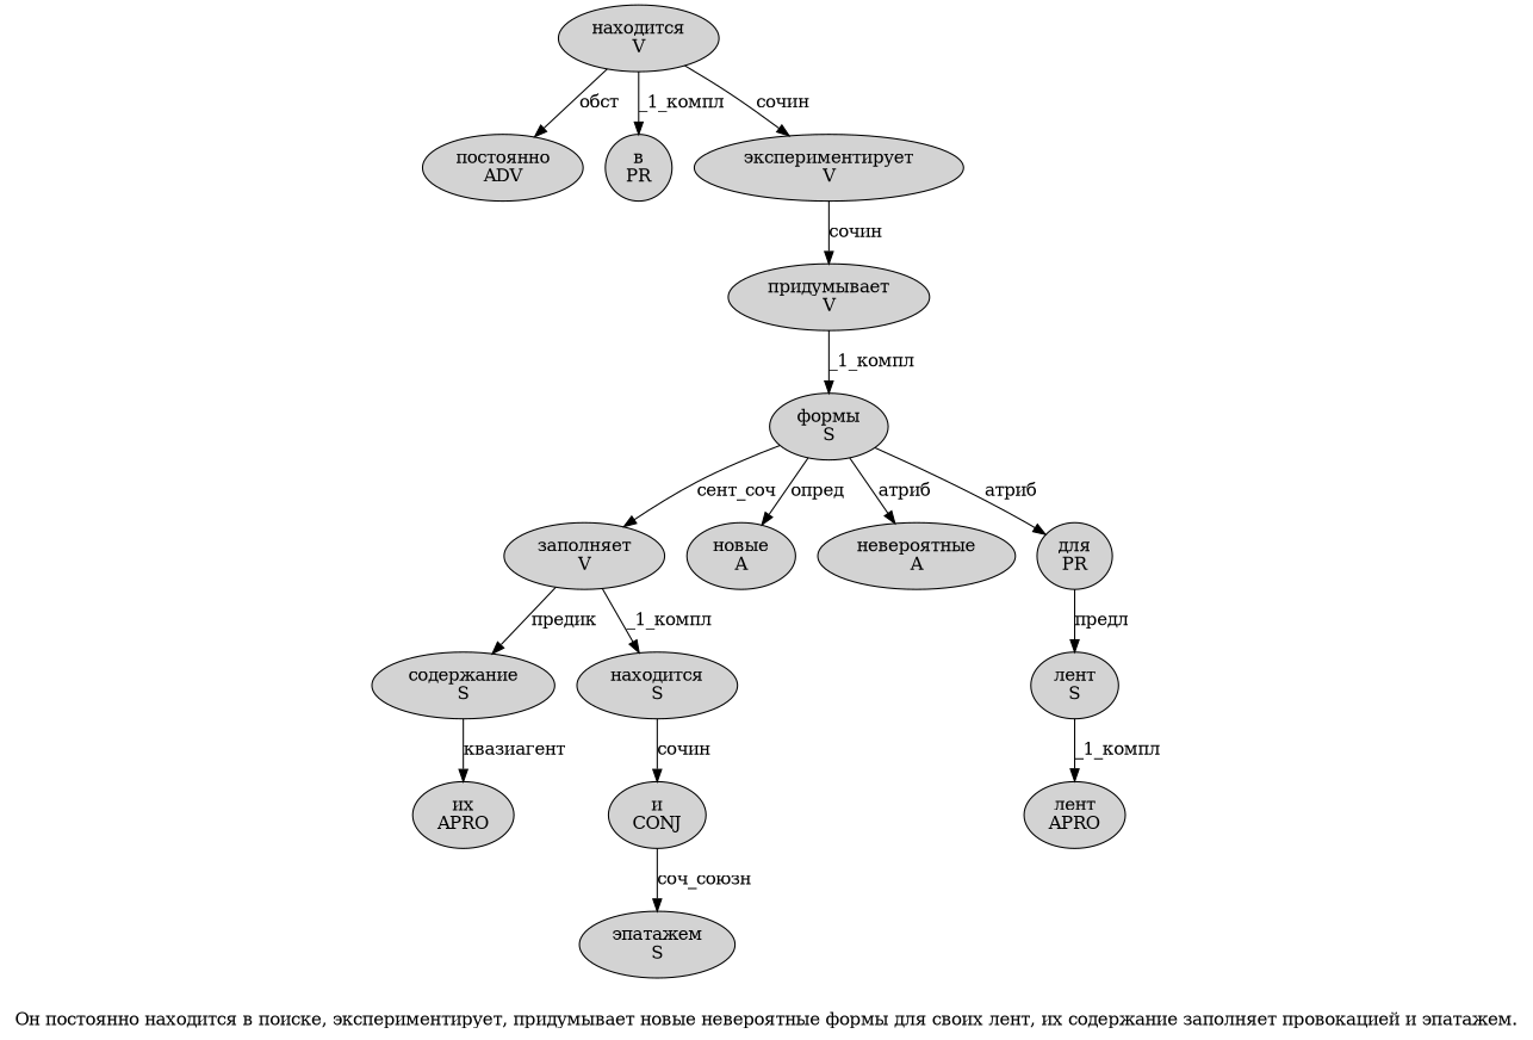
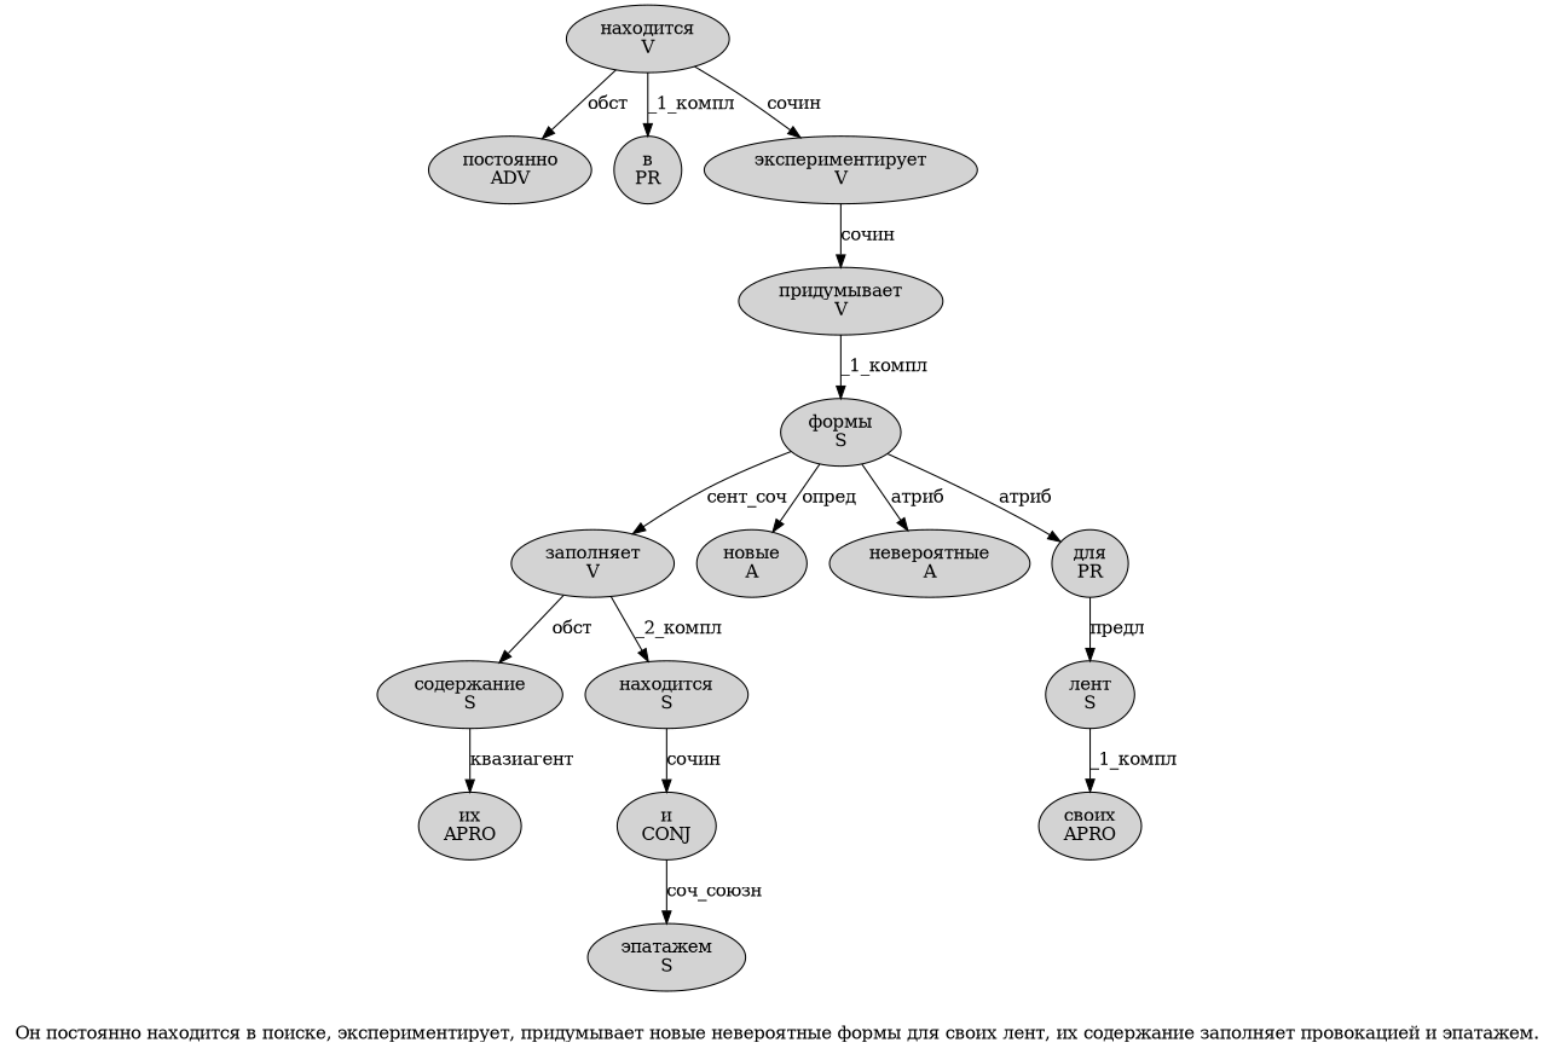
  digraph {
    label="Он постоянно находится в поиске, экспериментирует, придумывает новые невероятные формы для своих лент, их содержание заполняет провокацией и эпатажем."
    node [fillcolor=lightgray penwidth=1 shape=ellipse style=filled]
    n1 [label="постоянно\nADV"]
    n2 [label="находится\nV"]
    n3 [label="в\nPR"]
    n4 [label="экспериментирует\nV"]
    n5 [label="придумывает\nV"]
    n6 [label="формы\nS"]
    n7 [label="заполняет\nV"]
    n8 [label="новые\nA"]
    n9 [label="невероятные\nA"]
    n10 [label="для\nPR"]
    n11 [label="содержание\nS"]
    n12 [label="находится\nS"]
    n13 [label="лент\nS"]
-   n14 [label="лент\nAPRO"]
+   n14 [label="своих\nAPRO"]
    n15 [label="их\nAPRO"]
    n16 [label="и\nCONJ"]
    n17 [label="эпатажем\nS"]
    n2 -> n1 [label="обст"]
    n2 -> n3 [label="_1_компл"]
    n2 -> n4 [label="сочин"]
    n4 -> n5 [label="сочин"]
    n5 -> n6 [label="_1_компл"]
    n6 -> n7 [label="сент_соч"]
    n6 -> n8 [label="опред"]
    n6 -> n9 [label="атриб"]
    n6 -> n10 [label="атриб"]
-   n7 -> n11 [label="предик"]
-   n7 -> n12 [label="_1_компл"]
+   n7 -> n11 [label="обст"]
+   n7 -> n12 [label="_2_компл"]
    n10 -> n13 [label="предл"]
    n11 -> n15 [label="квазиагент"]
    n12 -> n16 [label="сочин"]
    n13 -> n14 [label="_1_компл"]
    n16 -> n17 [label="соч_союзн"]
  }
